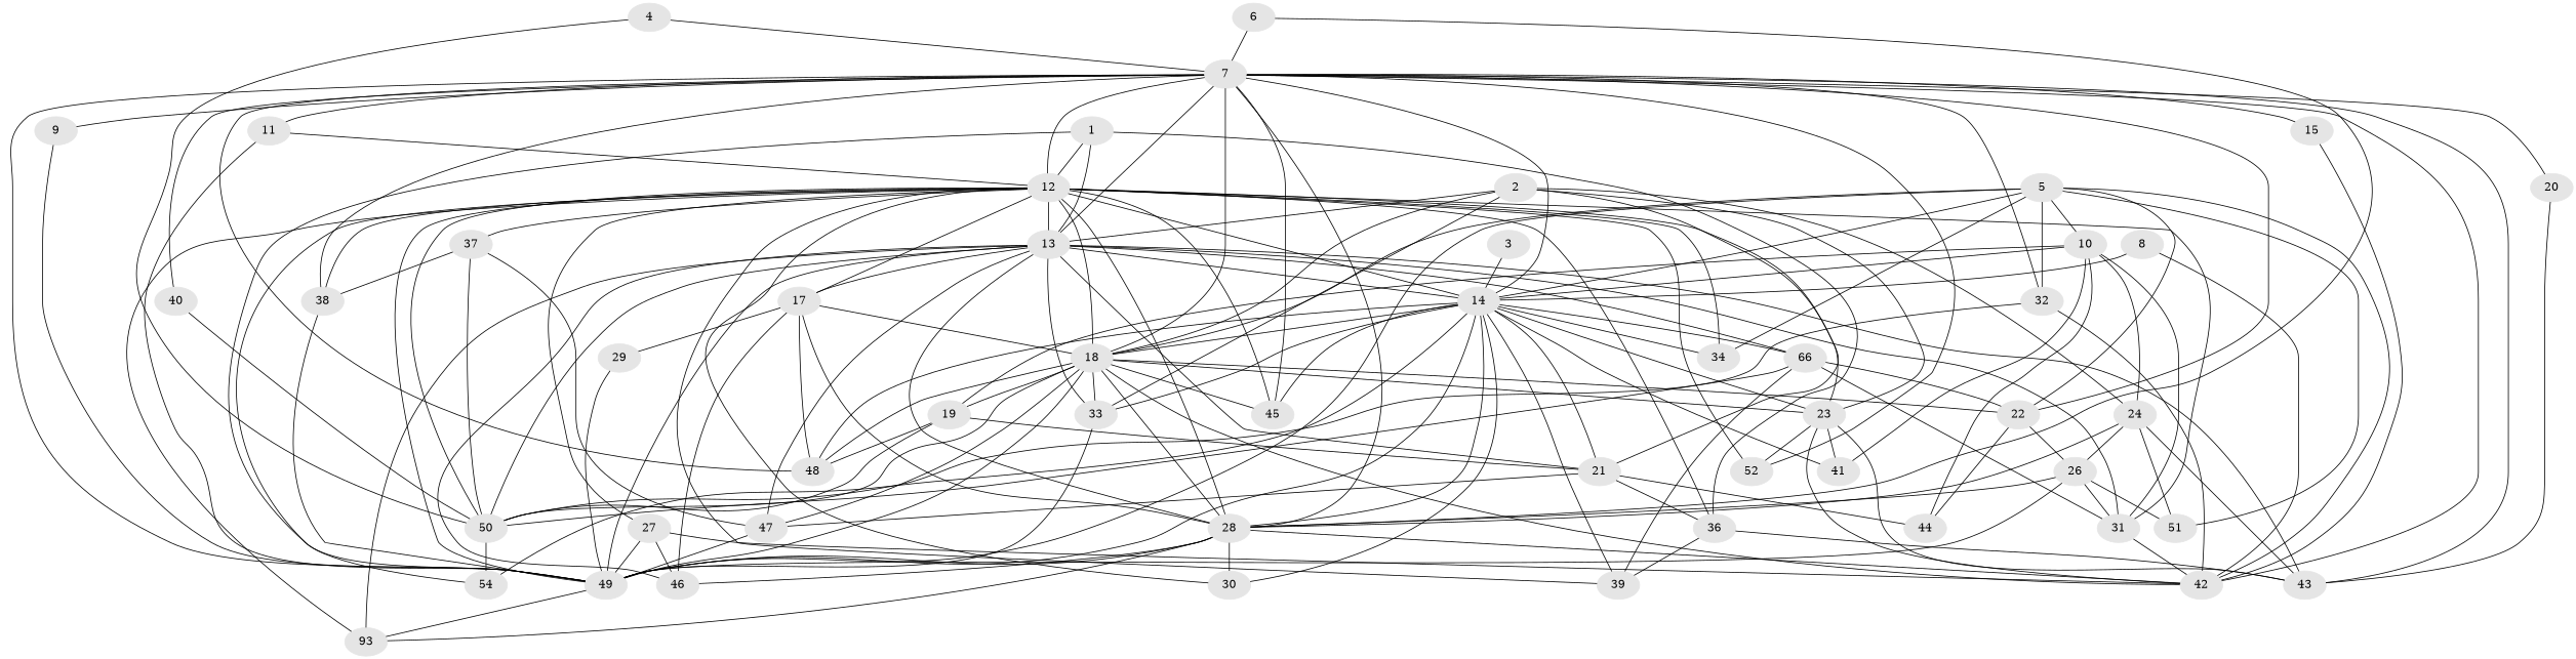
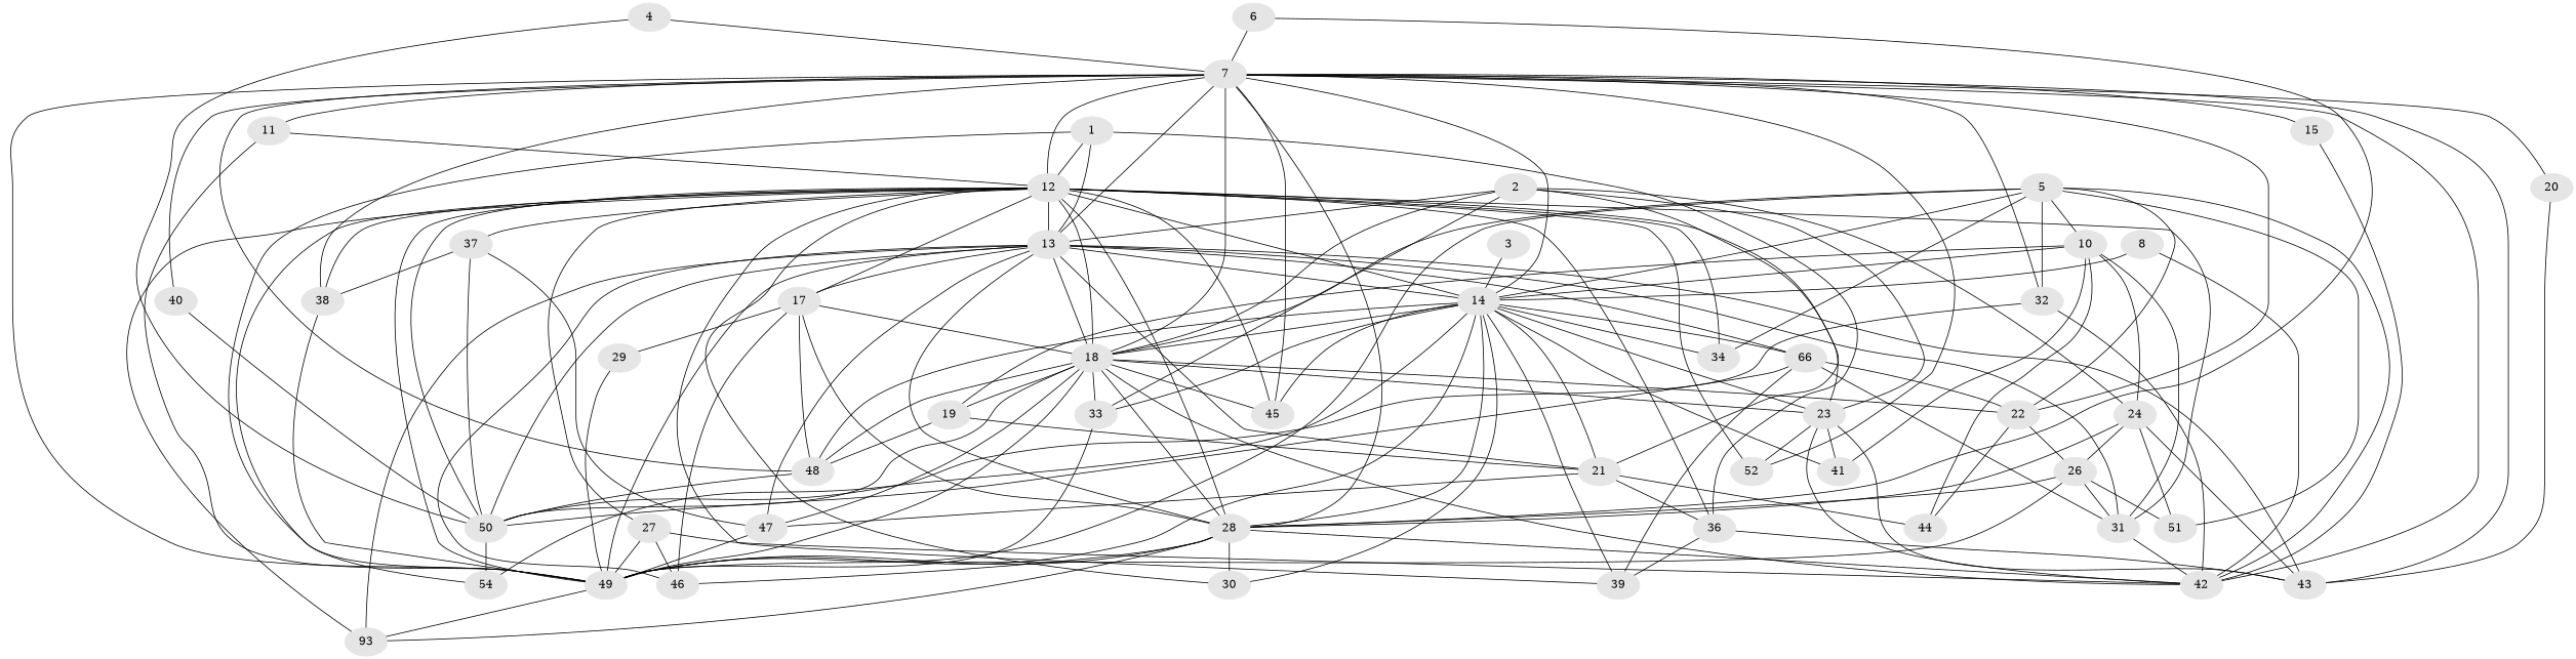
  graph {
    node [color=gray90 style=filled]
    edge [weight=1.0]
    1
    12
    13
    36
    49
    18
    23
    14
    50
    34
    28
    38
    45
    52
    31
    17
    27
    30
    37
    39
    n21 [label=93]
    54
    21
    43
    n25 [label=66]
    46
    47
    2
    24
    33
    22
    42
    48
    19
    44
    41
    51
    26
    3
    4
    7
    32
-   9
    11
    15
    20
    40
    5
    10
    6
    8
    29
    1 -- 12
    1 -- 13
    1 -- 36
    1 -- 49
    12 -- 13 [weight=6.0]
    12 -- 36
    12 -- 49 [weight=4.0]
    12 -- 18 [weight=3.0]
    12 -- 23 [weight=2.0]
    12 -- 14 [weight=3.0]
    12 -- 50 [weight=2.0]
    12 -- 34
    12 -- 28 [weight=3.0]
    12 -- 38 [weight=2.0]
    12 -- 45
    12 -- 52
    12 -- 31
    12 -- 17
    12 -- 27
    12 -- 30
    12 -- 37
    12 -- 39
    12 -- n21
    12 -- 54
    13 -- 49 [weight=3.0]
-   13 -- 33 [weight=2.0]
+   13 -- 18 [weight=2.0]
    13 -- 14 [weight=3.0]
    13 -- 50 [weight=2.0]
    13 -- 28 [weight=4.0]
    13 -- 31
    13 -- 17
    13 -- n21
    13 -- 21
    13 -- 43
    13 -- n25
    13 -- 46
    13 -- 47
    36 -- 39
    36 -- 43
    49 -- n21
    18 -- 49
    18 -- 23 [weight=2.0]
    18 -- 50
    18 -- 28 [weight=2.0]
    18 -- 45
    18 -- 47
    18 -- 33
    18 -- 22
    18 -- 42
    18 -- 48
    18 -- 19
    23 -- 52
    23 -- 43
    23 -- 42
    23 -- 41
    14 -- 49
    14 -- 18 [weight=2.0]
    14 -- 23
    14 -- 34
    14 -- 28
    14 -- 45
    14 -- 30
    14 -- 39
    14 -- 54
    14 -- 21 [weight=2.0]
    14 -- n25
    14 -- 33
    14 -- 48
    14 -- 41
    50 -- 54
    28 -- 49 [weight=2.0]
    28 -- 30
    28 -- n21
    28 -- 46
    28 -- 42
    38 -- 49
    31 -- 42
    17 -- 18
    17 -- 28
    17 -- 46
    17 -- 48
    17 -- 29
    27 -- 49
    27 -- 46
    27 -- 42
    37 -- 50
    37 -- 38
    37 -- 47
    21 -- 36
    21 -- 47
    21 -- 44
    n25 -- 50
    n25 -- 31
    n25 -- 39
    n25 -- 22
    47 -- 49
    2 -- 13
    2 -- 18
    2 -- 23
    2 -- 21
    2 -- 24
    2 -- 33
    24 -- 28
    24 -- 43
    24 -- 51
    24 -- 26
    33 -- 49 [weight=2.0]
    22 -- 44
    22 -- 26
-   19 -- 50
+   48 -- 50
    19 -- 21
    19 -- 48
    26 -- 49
    26 -- 28
    26 -- 31
    26 -- 51
    3 -- 14
    4 -- 50
    4 -- 7
    7 -- 12 [weight=3.0]
    7 -- 13 [weight=3.0]
    7 -- 49
    7 -- 18 [weight=2.0]
    7 -- 14
    7 -- 28
    7 -- 38
    7 -- 45
    7 -- 52
    7 -- 43
    7 -- 22
    7 -- 42
    7 -- 48
    7 -- 32
-   7 -- 9
    7 -- 11
    7 -- 15 [weight=2.0]
    7 -- 20
    7 -- 40
    32 -- 50
    32 -- 42
-   9 -- 49
    11 -- 12
    11 -- 49
    15 -- 42
    20 -- 43
    40 -- 50
    5 -- 49
    5 -- 18
    5 -- 14
    5 -- 34
    5 -- 22
    5 -- 42
    5 -- 51
    5 -- 32
    5 -- 10
    10 -- 14
    10 -- 31
    10 -- 24
    10 -- 19
    10 -- 44
    10 -- 41
    6 -- 28
    6 -- 7
    8 -- 14
    8 -- 42
    29 -- 49
  }
